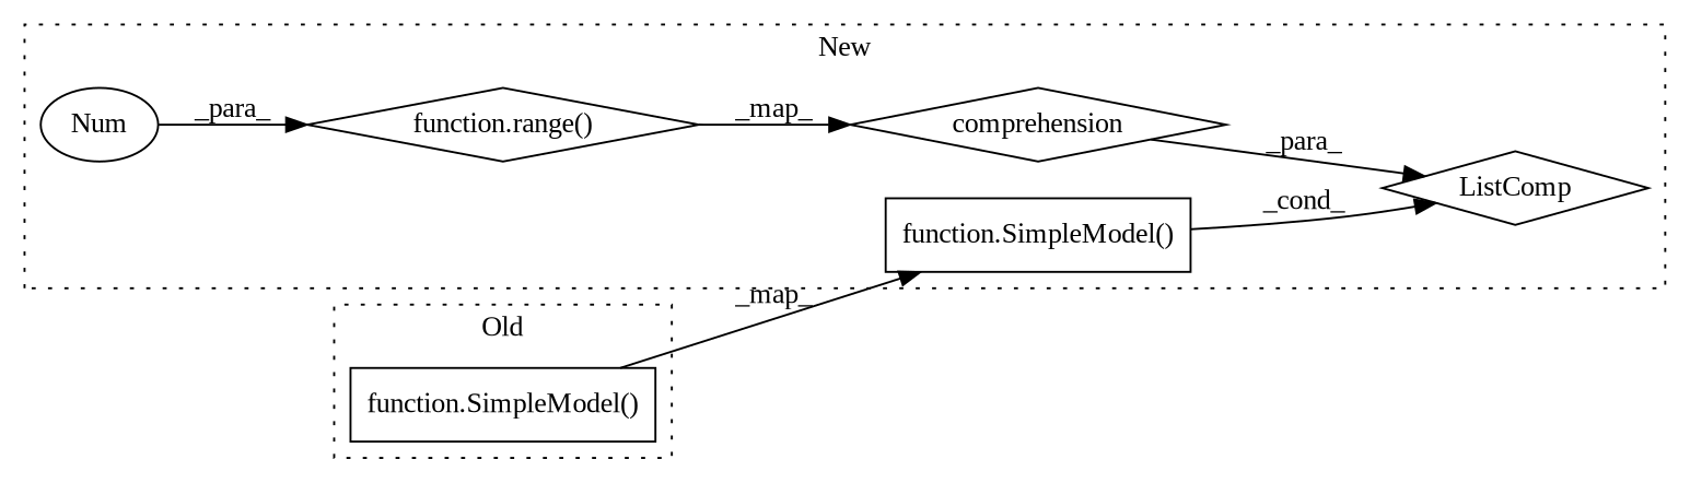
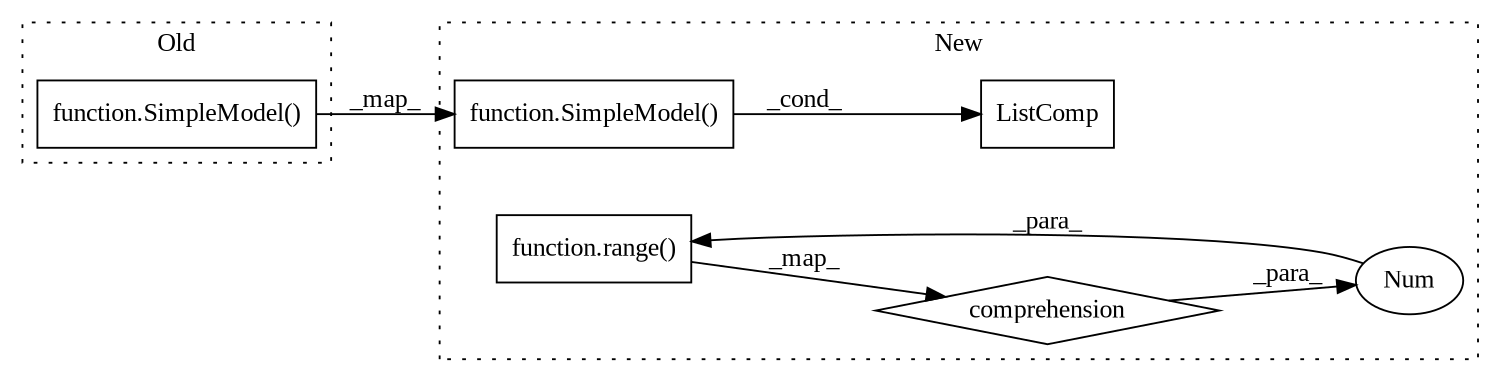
  digraph {
    fontname="Liberation Serif"
    rankdir=LR
    node [a=75 fontname="Liberation Serif" l="12,19" shape=box]
    edge [fontname="Liberation Serif"]
    n1 [label="function.SimpleModel()" s="10551,10573"]
-   n2 [a=106 l=61 label=ListComp s=10550 shape=diamond]
-   n3 [l="6,1" label="function.range()" s="10602,10609" shape=diamond]
+   n2 [a=106 l=61 label=ListComp s=10550]
+   n3 [l="6,1" label="function.range()" s="10602,10609"]
    n4 [a=76 l=1 label=Num s=10608 shape=ellipse]
    n5 [a=45 l=3 label=comprehension s=10593 shape=diamond]
    n6 [label="function.SimpleModel()" s="9207,9229"]
    subgraph cluster_1 {
      label=New
      style=dotted
      n1
      n2
      n3
      n4
      n5
    }
    subgraph cluster_2 {
      label=Old
      style=dotted
      n6
    }
    n1 -> n2 [label=_cond_]
    n3 -> n5 [label=_map_]
    n4 -> n3 [label=_para_]
-   n5 -> n2 [label=_para_]
+   n5 -> n4 [label=_para_]
    n6 -> n1 [label=_map_]
  }
